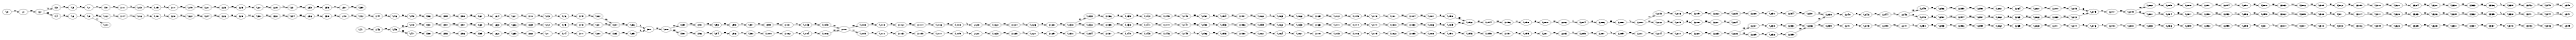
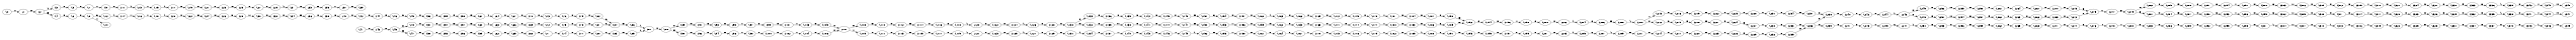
  strict digraph {
    rankdir=LR
    S0
    S1
    S2
    S3
    S4
    S5
    S6
    S7
    S8
    S9
    S10
    S12
    S11
    S13
    S14
    S15
    S16
    S17
    S18
    S19
    S20
    S21
    S22
    S23
    S24
    S25
    S26
    S27
    S28
    S29
    S30
    S31
    S32
    S33
    S34
    S35
    S36
    S37
    S38
    S39
    S40
    S42
    S41
    S43
    S44
    S45
    S46
    S47
    S48
    S49
    S50
    S51
    S52
    S53
    S54
    S55
    S56
    S57
    S58
    S59
    S60
    S61
    S62
    S63
    S64
    S65
    S66
    S67
    S68
    S69
    S70
    S71
    S72
    S73
    S74
    S75
    S76
    S77
    S78
    S79
    S80
    S81
    S82
    S83
    S84
    S85
    S86
    S87
    S88
    S89
    S90
    S91
    S92
    S93
    S94
    S95
    S96
    S97
    S98
    S99
    S100
    S101
    S102
    S103
    S104
    S105
    S106
    S107
    S108
    S109
    S110
    S111
    S112
    S113
    S114
    S115
    S116
    S117
    S118
    S119
    S120
    S121
    S122
    S123
    S124
    S125
    S126
    S127
    S128
    S129
    S130
    S131
    S132
    S133
    S134
    S135
    S136
    S137
    S138
    S139
    S140
    S141
    S142
    S143
    S144
    S145
    S146
    S147
    S148
    S149
    S150
    S151
    S152
    S153
    S154
    S155
    S156
    S157
    S158
    S159
    S160
    S161
    S162
    S163
    S164
    S165
    S166
    S167
    S168
    S169
    S170
    S171
    S172
    S173
    S174
    S175
    S176
    S177
    S178
    S179
    S180
    S181
    S182
    S183
    S184
    S185
    S186
    S187
    S188
    S189
    S190
    S191
    S192
    S193
    S194
    S195
    S196
    S197
    S198
    S199
    S200
    S201
    S202
    S203
    S204
    S205
    S206
    S207
    S208
    S209
    S210
    S211
    S212
    S213
    S214
    S215
    S216
    S217
    S218
    S219
    S220
    S221
    S222
    S223
    S224
    S225
    S226
    S227
    S228
    S229
    S230
    S231
    S232
    S233
    S234
    S235
    S236
    S237
    S238
    S239
    S240
    S241
    S242
    S243
    S244
    S245
    S246
    S247
    S248
    S249
    S250
    S251
    S252
    S253
    S254
    S255
    S256
    S257
    S258
    S259
    S260
    S261
    S262
    S263
    S264
    S265
    S266
    S267
    S268
    S269
    S270
    S271
    S272
    S273
    S274
    S275
    S276
    S277
    S278
    S279
    S280
    S281
    S282
    S283
    S284
    S285
    S286
    S287
    S288
    S289
    S290
    S291
    S292
    S293
    S294
    S295
    S296
    S297
    S298
    S299
    S300
    S301
    S302
    S303
    S304
    S305
    S306
    S307
    S308
    S309
    S310
    S311
    S312
    S313
    S314
    S315
    S316
    S317
    S318
    S319
    S320
    S321
    S322
    S323
    S324
    S325
    S326
    S327
    S328
    S329
    S330
    S331
    S332
    S333
    S334
    S335
    S336
    S337
    S338
    S339
    S340
    S341
    S342
    S343
    S344
    S345
    S346
    S347
    S348
    S349
    S0 -> S1 [label=Y]
    S1 -> S2 [label=K]
    S2 -> S3 [label=S]
    S2 -> S4 [label=E]
    S3 -> S5 [label=T]
    S4 -> S6 [label=T]
    S5 -> S7 [label=L]
    S6 -> S8 [label=L]
    S7 -> S9 [label=V]
    S8 -> S10 [label=V]
    S8 -> S12 [label=G]
    S9 -> S11 [label=T]
    S12 -> S14 [label=S]
    S11 -> S13 [label=S]
    S13 -> S15 [label=V]
    S14 -> S16 [label=V]
    S15 -> S17 [label=S]
    S16 -> S18 [label=I]
    S17 -> S19 [label=A]
    S18 -> S20 [label=S]
    S19 -> S21 [label=L]
    S20 -> S22 [label=L]
    S21 -> S23 [label=F]
    S22 -> S24 [label=F]
    S23 -> S25 [label=K]
    S24 -> S26 [label=K]
    S25 -> S27 [label=D]
    S26 -> S28 [label=D]
    S27 -> S29 [label=L]
    S28 -> S30 [label=W]
    S29 -> S31 [label=S]
    S30 -> S32 [label=A]
    S31 -> S33 [label=A]
    S32 -> S34 [label=A]
    S33 -> S35 [label=H]
    S34 -> S36 [label=H]
    S35 -> S37 [label=V]
    S36 -> S38 [label=A]
    S37 -> S39 [label=A]
    S38 -> S40 [label=D]
    S40 -> S42 [label=A]
    S42 -> S44 [label=T]
    S41 -> S43 [label=T]
    S43 -> S45 [label=F]
    S44 -> S46 [label=F]
    S45 -> S47 [label=E]
    S45 -> S48 [label=D]
    S46 -> S49 [label=D]
    S47 -> S50 [label=A]
    S48 -> S51 [label=A]
    S49 -> S52 [label=A]
    S50 -> S53 [label=P]
    S51 -> S54 [label=P]
    S52 -> S55 [label=P]
    S53 -> S56 [label=L]
    S54 -> S57 [label=H]
    S55 -> S58 [label=F]
    S56 -> S59 [label=H]
    S57 -> S60 [label=H]
    S58 -> S61 [label=H]
    S59 -> S62 [label=A]
    S60 -> S63 [label=S]
    S61 -> S64 [label=S]
    S62 -> S65 [label=A]
    S63 -> S66 [label=A]
    S64 -> S67 [label=A]
    S65 -> S68 [label=L]
    S66 -> S69 [label=L]
    S67 -> S70 [label=L]
    S68 -> S71 [label=T]
    S69 -> S72 [label=T]
    S70 -> S73 [label=T]
    S71 -> S74 [label=V]
    S72 -> S75 [label=V]
    S73 -> S76 [label=V]
    S74 -> S77 [label=L]
    S75 -> S78 [label=L]
    S76 -> S79 [label=L]
    S77 -> S80 [label=L]
    S78 -> S81 [label=L]
    S79 -> S82 [label=L]
    S80 -> S83 [label=C]
    S81 -> S84 [label=C]
    S82 -> S84 [label=C]
    S83 -> S85 [label=H]
    S84 -> S86 [label=H]
    S85 -> S87 [label=S]
    S86 -> S87 [label=S]
    S87 -> S88 [label=L]
    S88 -> S89 [label=L]
    S88 -> S90 [label=F]
    S89 -> S91 [label=K]
    S90 -> S92 [label=K]
    S91 -> S93 [label=F]
    S92 -> S94 [label=F]
    S93 -> S95 [label=N]
    S94 -> S96 [label=N]
    S95 -> S97 [label=V]
    S96 -> S98 [label=V]
    S97 -> S99 [label=P]
    S98 -> S100 [label=P]
    S99 -> S101 [label=D]
    S100 -> S102 [label=D]
    S101 -> S103 [label=V]
    S102 -> S104 [label=V]
    S103 -> S105 [label=R]
    S104 -> S106 [label=R]
    S105 -> S107 [label=L]
    S106 -> S107 [label=L]
    S107 -> S108 [label=K]
    S107 -> S109 [label=V]
    S108 -> S110 [label=H]
    S109 -> S111 [label=Y]
    S110 -> S112 [label=A]
    S111 -> S113 [label=A]
    S112 -> S114 [label=H]
    S113 -> S115 [label=H]
    S114 -> S116 [label=L]
    S115 -> S117 [label=L]
    S116 -> S118 [label=D]
    S117 -> S119 [label=E]
    S118 -> S120 [label=S]
    S119 -> S121 [label=S]
    S120 -> S122 [label=L]
    S121 -> S123 [label=L]
    S122 -> S124 [label=A]
    S123 -> S125 [label=K]
    S124 -> S126 [label=S]
    S125 -> S127 [label=S]
    S126 -> S128 [label=L]
    S127 -> S129 [label=L]
    S128 -> S130 [label=A]
    S129 -> S131 [label=A]
    S130 -> S132 [label=N]
    S130 -> S133 [label=G]
    S131 -> S134 [label=S]
    S132 -> S135 [label=P]
    S133 -> S136 [label=P]
    S134 -> S137 [label=T]
    S135 -> S138 [label=M]
    S136 -> S139 [label=L]
    S137 -> S140 [label=V]
    S138 -> S141 [label=D]
    S139 -> S142 [label=D]
    S140 -> S143 [label=N]
    S141 -> S144 [label=D]
    S142 -> S145 [label=D]
    S143 -> S146 [label=D]
    S144 -> S147 [label=V]
    S145 -> S148 [label=L]
    S146 -> S149 [label=I]
    S147 -> S150 [label=H]
    S148 -> S151 [label=H]
    S149 -> S152 [label=S]
    S150 -> S153 [label=A]
    S151 -> S154 [label=G]
    S152 -> S155 [label=K]
    S153 -> S156 [label=V]
    S154 -> S157 [label=A]
    S155 -> S158 [label=V]
    S156 -> S159 [label=A]
    S157 -> S160 [label=A]
    S158 -> S161 [label=A]
    S159 -> S162 [label=N]
    S160 -> S163 [label=S]
    S161 -> S164 [label=D]
    S162 -> S165 [label=T]
    S163 -> S166 [label=A]
    S164 -> S167 [label=G]
    S165 -> S168 [label=L]
    S166 -> S169 [label=L]
    S167 -> S170 [label=V]
    S168 -> S171 [label=A]
    S169 -> S172 [label=A]
    S170 -> S173 [label=A]
    S171 -> S174 [label=D]
    S172 -> S175 [label=D]
    S173 -> S176 [label=A]
    S174 -> S177 [label=A]
    S175 -> S178 [label=A]
    S176 -> S179 [label=V]
    S177 -> S180 [label=V]
    S178 -> S181 [label=V]
    S179 -> S182 [label=V]
    S180 -> S183 [label=K]
    S181 -> S184 [label=K]
    S182 -> S185 [label=K]
    S183 -> S186 [label=K]
    S184 -> S187 [label=K]
    S185 -> S188 [label=S]
    S186 -> S189 [label=G]
    S187 -> S190 [label=G]
    S188 -> S191 [label=G]
    S189 -> S192 [label=H]
    S190 -> S192 [label=H]
    S191 -> S193 [label=H]
    S192 -> S194 [label=G]
    S193 -> S195 [label=A]
    S194 -> S196 [label=K]
    S195 -> S197 [label=R]
    S196 -> S198 [label=V]
    S197 -> S199 [label=L]
    S198 -> S200 [label=Q]
    S199 -> S201 [label=Q]
    S200 -> S202 [label=A]
    S201 -> S203 [label=A]
    S202 -> S204 [label=S]
    S203 -> S205 [label=S]
    S204 -> S206 [label=G]
    S205 -> S207 [label=G]
    S206 -> S208 [label=H]
    S207 -> S209 [label=S]
    S208 -> S210 [label=S]
    S209 -> S211 [label=H]
    S210 -> S212 [label=L]
    S210 -> S213 [label=V]
    S211 -> S214 [label=L]
    S212 -> S215 [label=D]
    S213 -> S216 [label=D]
    S214 -> S217 [label=D]
    S215 -> S218 [label=F]
    S216 -> S219 [label=F]
    S217 -> S220 [label=F]
    S218 -> S221 [label=H]
    S219 -> S222 [label=H]
    S220 -> S223 [label=H]
    S221 -> S224 [label=P]
    S222 -> S225 [label=P]
    S223 -> S226 [label=P]
-   S226 -> S227 [label=F]
+   S224 -> S227 [label=F]
    S225 -> S228 [label=F]
    S226 -> S229 [label=F]
    S227 -> S230 [label=Y]
    S228 -> S231 [label=Y]
    S229 -> S232 [label=Y]
    S230 -> S233 [label=T]
    S231 -> S234 [label=T]
    S232 -> S235 [label=T]
    S233 -> S236 [label=K]
    S234 -> S237 [label=K]
    S235 -> S236 [label=K]
    S236 -> S238 [label=T]
    S236 -> S239 [label=A]
    S237 -> S238 [label=T]
    S238 -> S240 [label=T]
    S239 -> S241 [label=Q]
    S240 -> S242 [label=P]
    S241 -> S243 [label=P]
    S242 -> S244 [label=F]
    S243 -> S245 [label=Y]
    S244 -> S246 [label=S]
    S245 -> S247 [label=C]
    S246 -> S248 [label=L]
    S246 -> S249 [label=A]
    S247 -> S250 [label=S]
    S248 -> S251 [label=F]
    S249 -> S252 [label=F]
    S250 -> S253 [label=F]
    S251 -> S254 [label=M]
    S252 -> S255 [label=M]
    S253 -> S256 [label=L]
    S254 -> S257 [label=R]
    S255 -> S258 [label=R]
    S256 -> S259 [label=R]
    S257 -> S260 [label=E]
    S258 -> S261 [label=E]
    S259 -> S262 [label=E]
    S260 -> S263 [label=L]
    S261 -> S264 [label=L]
    S262 -> S265 [label=L]
    S263 -> S266 [label=A]
    S264 -> S267 [label=A]
    S265 -> S268 [label=T]
    S266 -> S269 [label=E]
    S267 -> S270 [label=E]
    S268 -> S271 [label=E]
    S269 -> S272 [label=A]
    S270 -> S273 [label=A]
    S271 -> S274 [label=T]
    S272 -> S275 [label=G]
    S273 -> S275 [label=G]
    S274 -> S276 [label=G]
    S275 -> S277 [label=Y]
    S276 -> S278 [label=I]
    S277 -> S279 [label=E]
    S278 -> S280 [label=V]
    S279 -> S281 [label=G]
    S279 -> S282 [label=A]
    S280 -> S283 [label=D]
    S281 -> S284 [label=A]
    S282 -> S285 [label=G]
    S283 -> S286 [label=A]
    S284 -> S287 [label=H]
    S285 -> S288 [label=H]
    S286 -> S289 [label=Q]
    S287 -> S290 [label=A]
    S288 -> S291 [label=G]
    S289 -> S292 [label=T]
    S290 -> S293 [label=G]
    S291 -> S294 [label=G]
    S292 -> S295 [label=S]
    S293 -> S296 [label=V]
    S294 -> S297 [label=I]
    S295 -> S298 [label=I]
    S296 -> S299 [label=K]
    S297 -> S300 [label=K]
    S298 -> S301 [label=K]
    S299 -> S302 [label=G]
    S300 -> S303 [label=G]
    S301 -> S304 [label=S]
    S302 -> S305 [label=W]
    S303 -> S306 [label=W]
    S304 -> S307 [label=W]
    S305 -> S308 [label=A]
    S306 -> S309 [label=A]
    S307 -> S310 [label=L]
    S308 -> S311 [label=A]
    S309 -> S312 [label=A]
    S310 -> S313 [label=S]
    S311 -> S314 [label=K]
    S312 -> S315 [label=K]
    S313 -> S316 [label=L]
    S314 -> S317 [label=V]
    S315 -> S318 [label=I]
    S316 -> S319 [label=I]
    S317 -> S320 [label=N]
    S318 -> S321 [label=N]
    S319 -> S322 [label=I]
    S320 -> S323 [label=T]
    S321 -> S324 [label=S]
    S322 -> S325 [label=T]
    S323 -> S326 [label=K]
    S324 -> S327 [label=K]
    S325 -> S328 [label=R]
    S326 -> S329 [label=D]
    S327 -> S330 [label=D]
    S328 -> S331 [label=E]
    S329 -> S332 [label=A]
    S330 -> S333 [label=E]
    S331 -> S334 [label=T]
    S332 -> S335 [label=P]
    S333 -> S336 [label=G]
    S334 -> S337 [label=R]
    S335 -> S338 [label=S]
    S336 -> S339 [label=S]
    S337 -> S340 [label=T]
    S338 -> S341 [label=L]
    S339 -> S342 [label=L]
    S340 -> S343 [label=L]
    S341 -> S344 [label=V]
    S342 -> S345 [label=V]
    S343 -> S346 [label=S]
    S344 -> S347 [label=M]
    S345 -> S348 [label=M]
    S346 -> S349 [label=M]
  }
